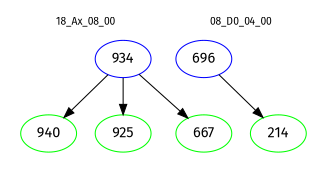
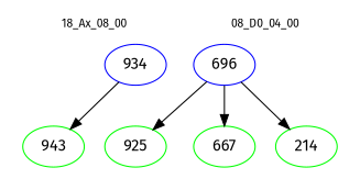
  digraph {
    fontname="Fira Sans"
    node [color=green fontname="Fira Sans"]
    edge [color=black fontname="Fira Sans"]
    n1 [color=blue label=934]
    n2 [label=925]
-   n3 [label=940]
+   n3 [label=943]
    n4 [color=blue label=696]
    n5 [label=667]
    n6 [label=214]
    subgraph cluster_1 {
      color=white
      fontsize=10
      label="18_Ax_08_00"
      n1
      n2
      n3
    }
    subgraph cluster_2 {
      color=white
      fontsize=10
      label="08_D0_04_00"
      n4
      n5
      n6
    }
-   n1 -> n2
+   n4 -> n2
    n1 -> n3
-   n1 -> n5
+   n4 -> n5
    n4 -> n6
  }
